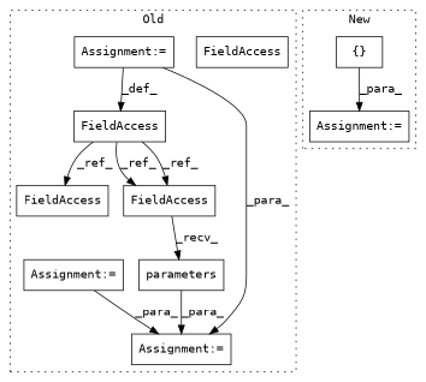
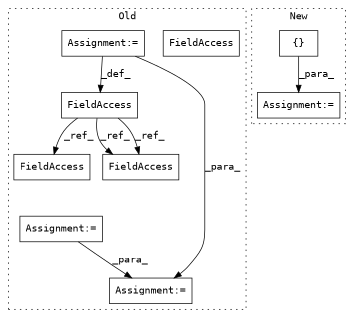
  digraph {
    fontname="DejaVu Sans Mono"
    node [a=22 l=12 s=901 shape=box fontname="DejaVu Sans Mono"]
    edge [fontname="DejaVu Sans Mono"]
-   n1 [a=32 label=parameters s=914]
    n2 [label=FieldAccess s=516]
    n3 [a=7 l=1 label="Assignment:=" s=1001]
    n4 [label=FieldAccess]
    n5 [a=7 l=1 label="Assignment:=" s=528]
    n6 [a=7 l=1 label="Assignment:=" s=566]
    n7 [label=FieldAccess s=672]
    n8 [label=FieldAccess]
    n9 [a=4 l="1,1" label="{}" s="471,487"]
    n10 [a=7 l=1 label="Assignment:=" s=447]
    subgraph cluster_1 {
      label=Old
      style=dotted
-     n1
      n2
      n3
      n4
      n5
      n6
      n7
      n8
    }
    subgraph cluster_2 {
      label=New
      style=dotted
      n9
      n10
    }
-   n1 -> n3 [label=_para_]
    n2 -> n7 [label=_ref_]
    n2 -> n8 [label=_ref_]
    n2 -> n8 [label=_ref_]
    n5 -> n2 [label=_def_]
    n5 -> n3 [label=_para_]
    n6 -> n3 [label=_para_]
-   n8 -> n1 [label=_recv_]
    n9 -> n10 [label=_para_]
  }
